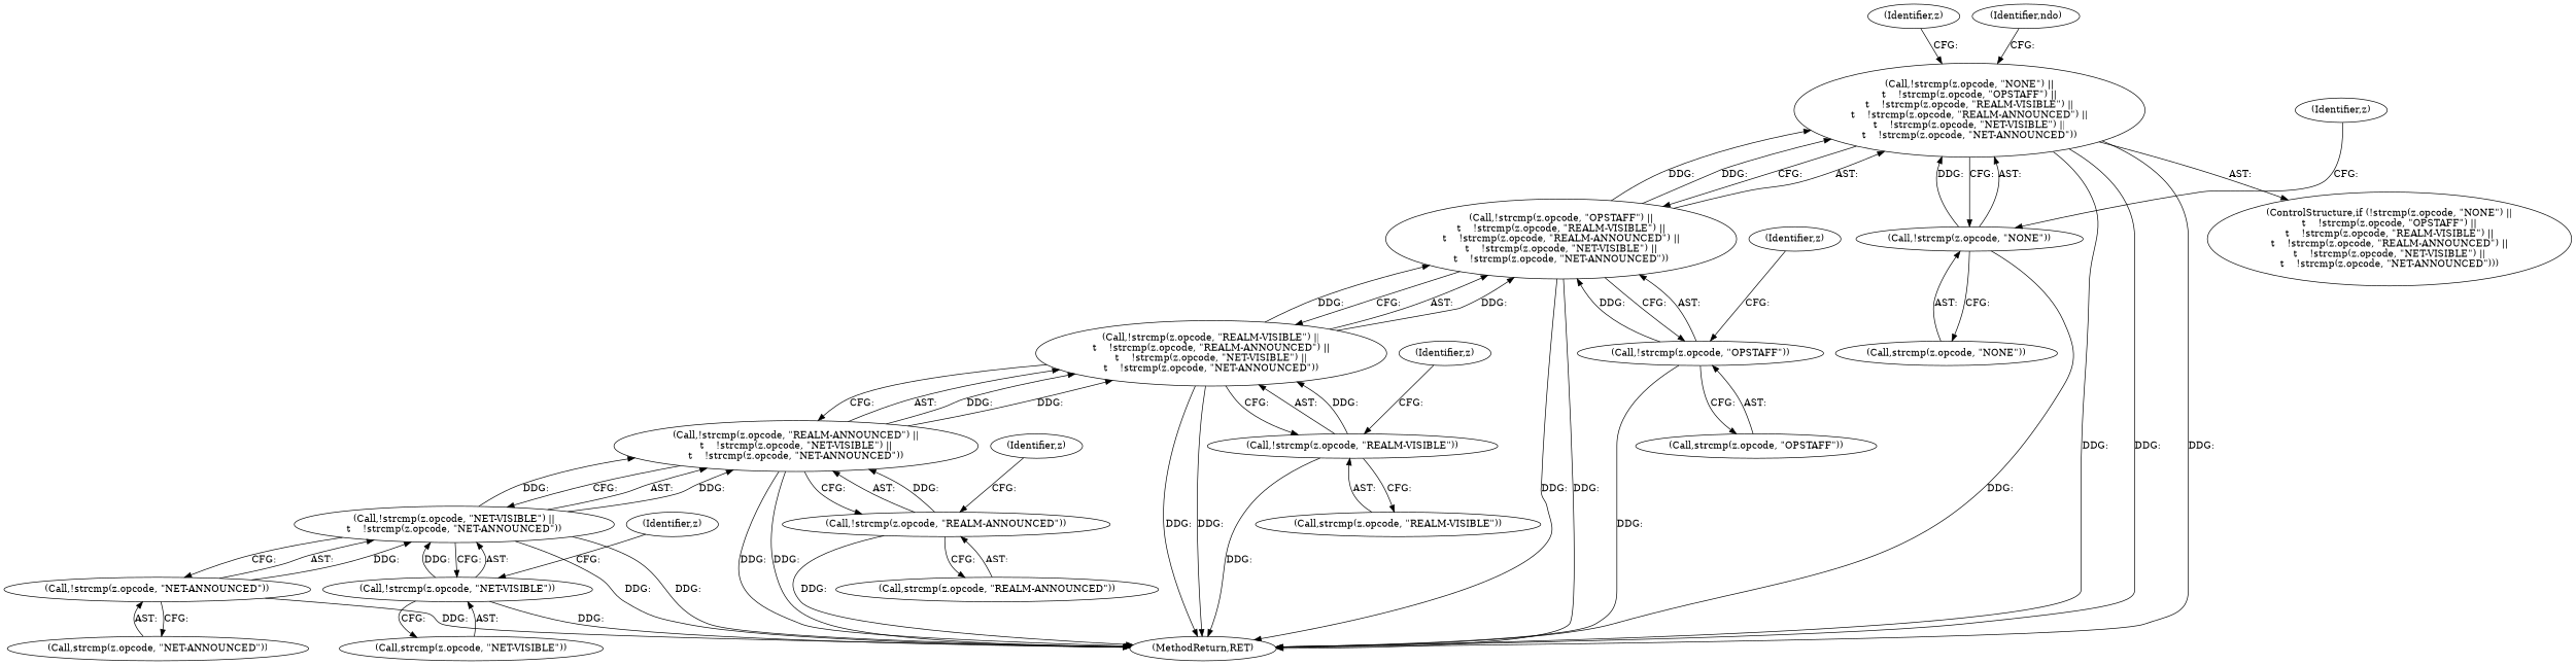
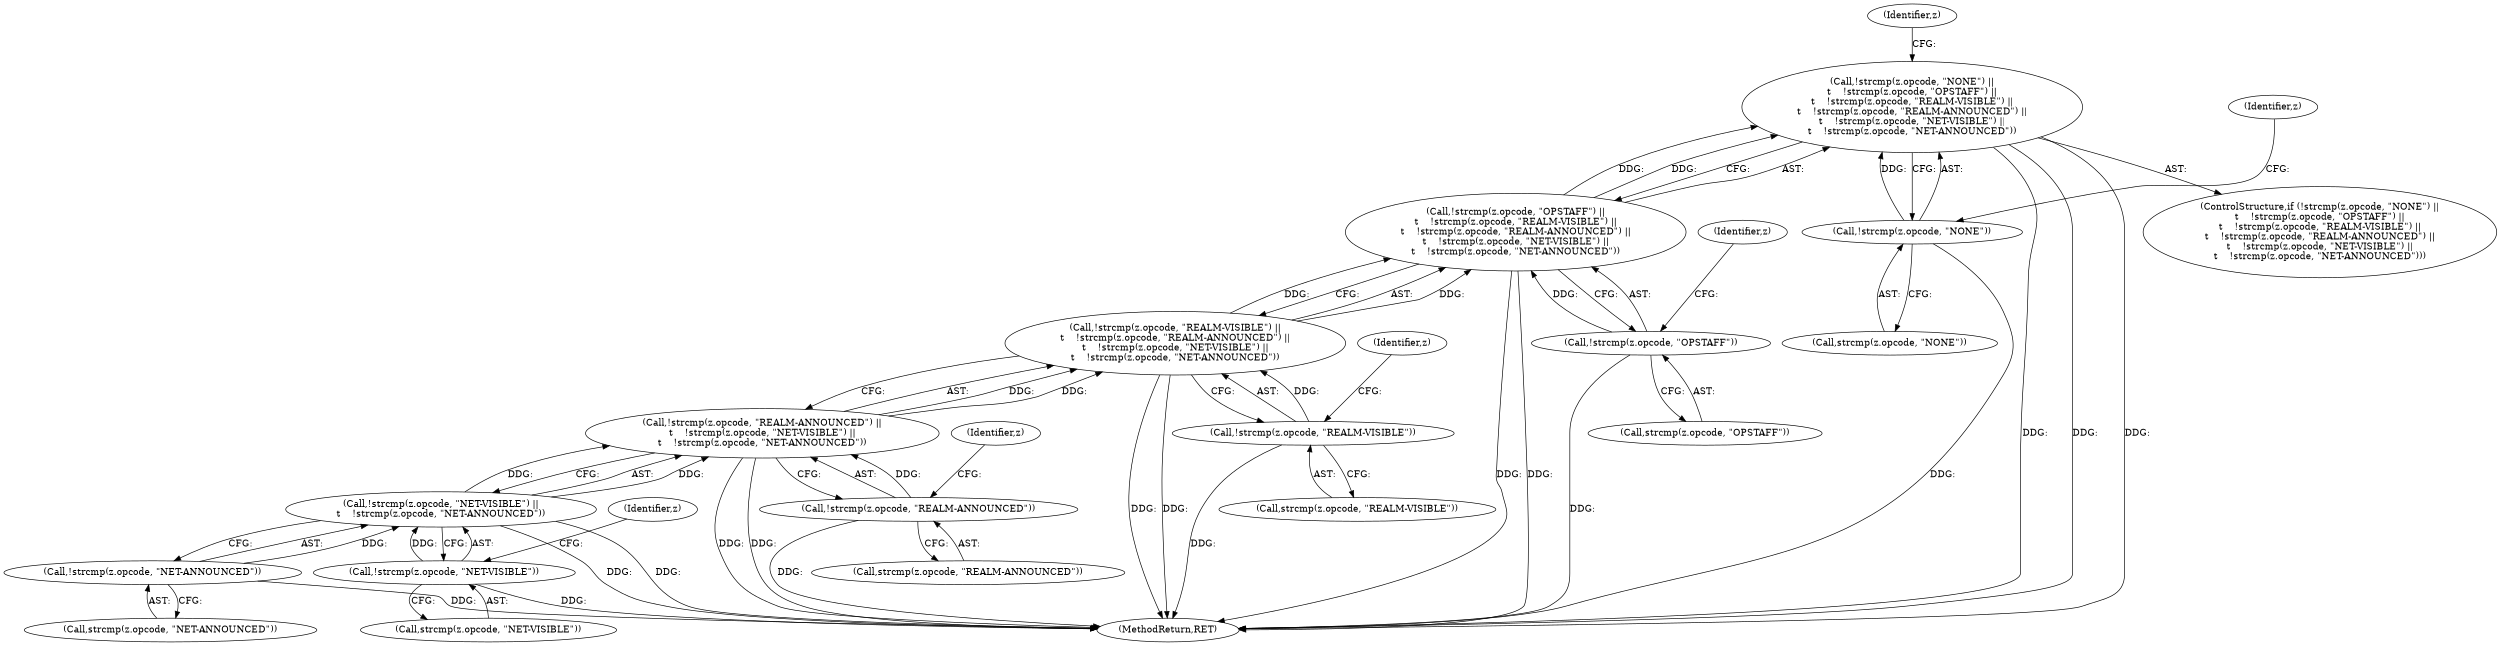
  digraph {
    n1 [label="(Call,!strcmp(z.opcode, \"NONE\") ||\n\t    !strcmp(z.opcode, \"OPSTAFF\") ||\n\t    !strcmp(z.opcode, \"REALM-VISIBLE\") ||\n\t    !strcmp(z.opcode, \"REALM-ANNOUNCED\") ||\n\t    !strcmp(z.opcode, \"NET-VISIBLE\") ||\n\t    !strcmp(z.opcode, \"NET-ANNOUNCED\"))"]
    n2 [label="(Call,!strcmp(z.opcode, \"NONE\"))"]
    n3 [label="(Call,!strcmp(z.opcode, \"OPSTAFF\") ||\n\t    !strcmp(z.opcode, \"REALM-VISIBLE\") ||\n\t    !strcmp(z.opcode, \"REALM-ANNOUNCED\") ||\n\t    !strcmp(z.opcode, \"NET-VISIBLE\") ||\n\t    !strcmp(z.opcode, \"NET-ANNOUNCED\"))"]
    n4 [label="(MethodReturn,RET)"]
    n5 [label="(ControlStructure,if (!strcmp(z.opcode, \"NONE\") ||\n\t    !strcmp(z.opcode, \"OPSTAFF\") ||\n\t    !strcmp(z.opcode, \"REALM-VISIBLE\") ||\n\t    !strcmp(z.opcode, \"REALM-ANNOUNCED\") ||\n\t    !strcmp(z.opcode, \"NET-VISIBLE\") ||\n\t    !strcmp(z.opcode, \"NET-ANNOUNCED\")))"]
    n6 [label="(Call,strcmp(z.opcode, \"NONE\"))"]
    n7 [label="(Call,!strcmp(z.opcode, \"OPSTAFF\"))"]
    n8 [label="(Call,!strcmp(z.opcode, \"REALM-VISIBLE\") ||\n\t    !strcmp(z.opcode, \"REALM-ANNOUNCED\") ||\n\t    !strcmp(z.opcode, \"NET-VISIBLE\") ||\n\t    !strcmp(z.opcode, \"NET-ANNOUNCED\"))"]
    n9 [label="(Call,strcmp(z.opcode, \"OPSTAFF\"))"]
    n10 [label="(Call,!strcmp(z.opcode, \"REALM-VISIBLE\"))"]
    n11 [label="(Call,!strcmp(z.opcode, \"REALM-ANNOUNCED\") ||\n\t    !strcmp(z.opcode, \"NET-VISIBLE\") ||\n\t    !strcmp(z.opcode, \"NET-ANNOUNCED\"))"]
    n12 [label="(Call,strcmp(z.opcode, \"REALM-VISIBLE\"))"]
    n13 [label="(Call,!strcmp(z.opcode, \"REALM-ANNOUNCED\"))"]
    n14 [label="(Call,!strcmp(z.opcode, \"NET-VISIBLE\") ||\n\t    !strcmp(z.opcode, \"NET-ANNOUNCED\"))"]
    n15 [label="(Call,strcmp(z.opcode, \"REALM-ANNOUNCED\"))"]
    n16 [label="(Call,!strcmp(z.opcode, \"NET-VISIBLE\"))"]
    n17 [label="(Call,!strcmp(z.opcode, \"NET-ANNOUNCED\"))"]
    n18 [label="(Call,strcmp(z.opcode, \"NET-VISIBLE\"))"]
    n19 [label="(Call,strcmp(z.opcode, \"NET-ANNOUNCED\"))"]
    n20 [label="(Identifier,z)"]
    n21 [label="(Identifier,z)"]
    n22 [label="(Identifier,z)"]
    n23 [label="(Identifier,z)"]
    n24 [label="(Identifier,z)"]
    n25 [label="(Identifier,z)"]
-   n26 [label="(Identifier,ndo)"]
    n1 -> n2 [label="CFG: "]
    n1 -> n3 [label="CFG: "]
    n1 -> n4 [label="DDG: "]
    n1 -> n4 [label="DDG: "]
    n1 -> n4 [label="DDG: "]
    n1 -> n5 [label="AST: "]
    n2 -> n1 [label="AST: "]
    n2 -> n1 [label="DDG: "]
    n2 -> n4 [label="DDG: "]
    n2 -> n6 [label="CFG: "]
    n3 -> n1 [label="AST: "]
    n3 -> n1 [label="DDG: "]
    n3 -> n1 [label="DDG: "]
    n3 -> n4 [label="DDG: "]
    n3 -> n4 [label="DDG: "]
    n3 -> n7 [label="CFG: "]
    n3 -> n8 [label="CFG: "]
    n6 -> n2 [label="AST: "]
    n7 -> n3 [label="AST: "]
    n7 -> n3 [label="DDG: "]
    n7 -> n4 [label="DDG: "]
    n7 -> n9 [label="CFG: "]
    n8 -> n3 [label="AST: "]
    n8 -> n3 [label="DDG: "]
    n8 -> n3 [label="DDG: "]
    n8 -> n4 [label="DDG: "]
    n8 -> n4 [label="DDG: "]
    n8 -> n10 [label="CFG: "]
    n8 -> n11 [label="CFG: "]
    n9 -> n7 [label="AST: "]
    n10 -> n4 [label="DDG: "]
    n10 -> n8 [label="AST: "]
    n10 -> n8 [label="DDG: "]
    n10 -> n12 [label="CFG: "]
    n11 -> n4 [label="DDG: "]
    n11 -> n4 [label="DDG: "]
    n11 -> n8 [label="AST: "]
    n11 -> n8 [label="DDG: "]
    n11 -> n8 [label="DDG: "]
    n11 -> n13 [label="CFG: "]
    n11 -> n14 [label="CFG: "]
    n12 -> n10 [label="AST: "]
    n13 -> n4 [label="DDG: "]
    n13 -> n11 [label="AST: "]
    n13 -> n11 [label="DDG: "]
    n13 -> n15 [label="CFG: "]
    n14 -> n4 [label="DDG: "]
    n14 -> n4 [label="DDG: "]
    n14 -> n11 [label="AST: "]
    n14 -> n11 [label="DDG: "]
    n14 -> n11 [label="DDG: "]
    n14 -> n16 [label="CFG: "]
    n14 -> n17 [label="CFG: "]
    n15 -> n13 [label="AST: "]
    n16 -> n4 [label="DDG: "]
    n16 -> n14 [label="AST: "]
    n16 -> n14 [label="DDG: "]
    n16 -> n18 [label="CFG: "]
    n17 -> n4 [label="DDG: "]
    n17 -> n14 [label="AST: "]
    n17 -> n14 [label="DDG: "]
    n17 -> n19 [label="CFG: "]
    n18 -> n16 [label="AST: "]
    n19 -> n17 [label="AST: "]
    n20 -> n1 [label="CFG: "]
    n21 -> n2 [label="CFG: "]
    n22 -> n16 [label="CFG: "]
    n23 -> n13 [label="CFG: "]
    n24 -> n10 [label="CFG: "]
    n25 -> n7 [label="CFG: "]
-   n26 -> n1 [label="CFG: "]
  }
